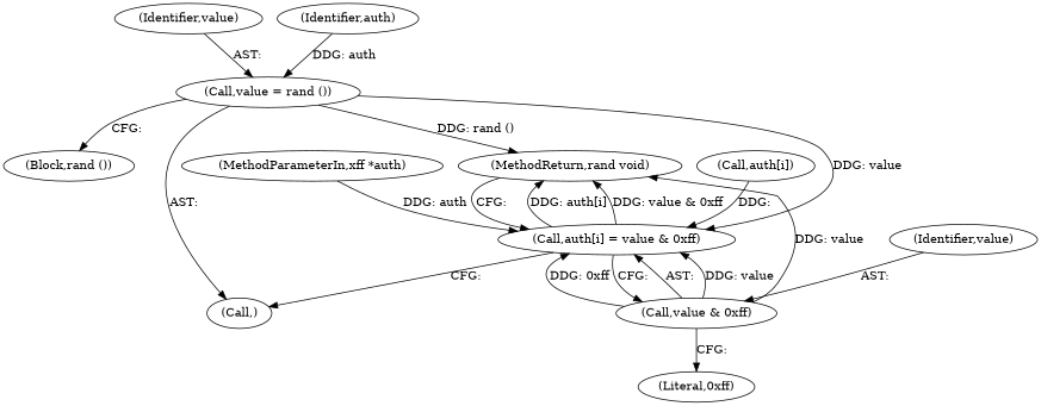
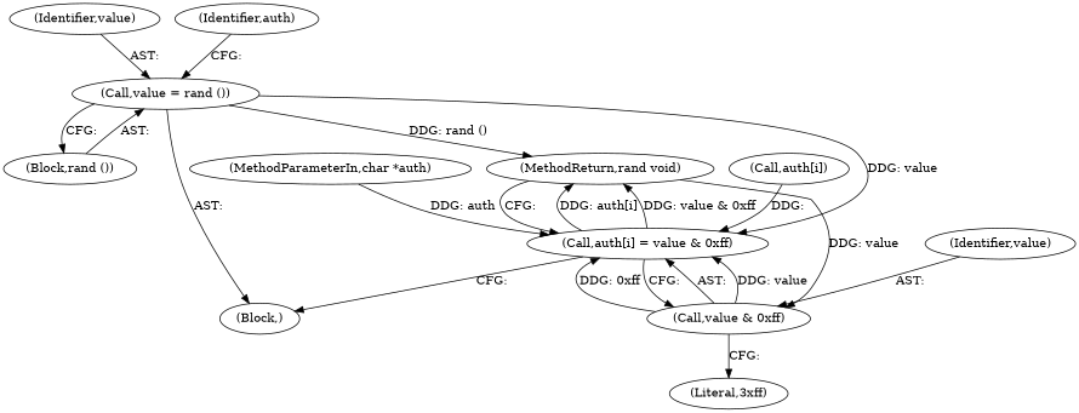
  digraph {
    n1 [label="(Call,value = rand ())"]
    n2 [label="(Block,rand ())"]
-   n3 [label="(Call,)"]
+   n3 [label="(Block,)"]
    n4 [label="(MethodReturn,rand void)"]
    n5 [label="(Call,auth[i] = value & 0xff)"]
    n6 [label="(Call,value & 0xff)"]
-   n7 [label="(Literal,0xff)"]
+   n7 [label="(Literal,3xff)"]
    n8 [label="(Identifier,value)"]
    n9 [label="(Identifier,auth)"]
    n10 [label="(Identifier,value)"]
-   n11 [label="(MethodParameterIn,xff *auth)"]
+   n11 [label="(MethodParameterIn,char *auth)"]
    n12 [label="(Call,auth[i])"]
    n1 -> n2 [label="CFG: "]
    n1 -> n3 [label="AST: "]
    n1 -> n4 [label="DDG: rand ()"]
    n1 -> n5 [label="DDG: value"]
+   n2 -> n1 [label="AST: "]
    n4 -> n5 [label="CFG: "]
    n5 -> n3 [label="CFG: "]
    n5 -> n4 [label="DDG: auth[i]"]
    n5 -> n4 [label="DDG: value & 0xff"]
    n5 -> n6 [label="CFG: "]
-   n6 -> n4 [label="DDG: value"]
+   n4 -> n6 [label="DDG: value"]
    n6 -> n5 [label="AST: "]
    n6 -> n5 [label="DDG: value"]
    n6 -> n5 [label="DDG: 0xff"]
    n6 -> n7 [label="CFG: "]
    n8 -> n1 [label="AST: "]
-   n9 -> n1 [label="DDG: auth"]
+   n9 -> n1 [label="CFG: "]
    n10 -> n6 [label="AST: "]
    n11 -> n5 [label="DDG: auth"]
    n12 -> n5 [label="DDG: "]
  }
